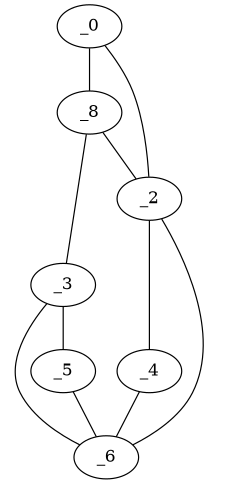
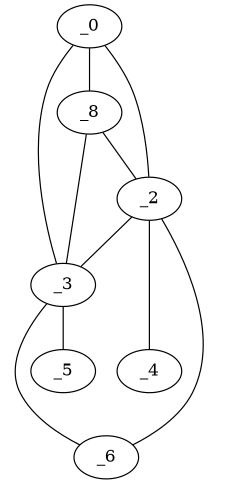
  graph {
    node [x=124]
    edge [valence=1]
    _0 [x=6 y=32]
    n2 [label=_8 x=12 y=40]
    _2 [x=23 y=56]
    _3 [x=27 y=30]
    _4 [x=110 y=99]
    _6 [y=61]
    _5 [y=39]
    _0 -- n2 [valence=2]
    _0 -- _2
+   _0 -- _3
    n2 -- _2 [valence=2]
    n2 -- _3
+   _2 -- _3 [valence=2]
    _2 -- _4
    _2 -- _6 [valence=2]
    _3 -- _6
    _3 -- _5
-   _4 -- _6
-   _5 -- _6
  }
